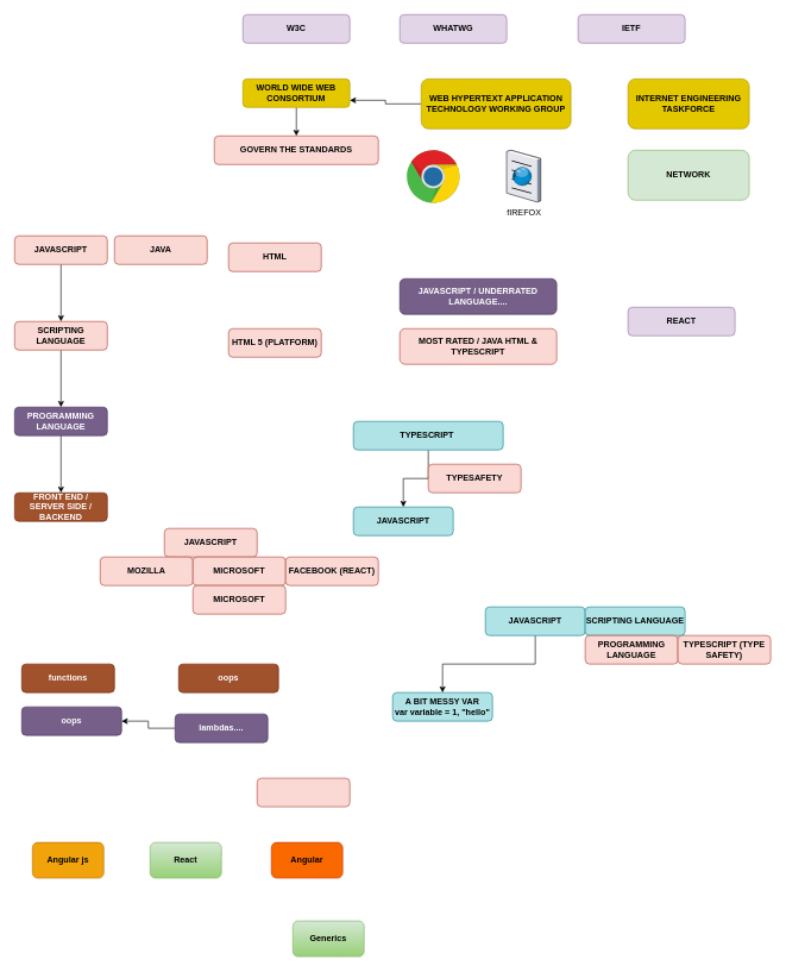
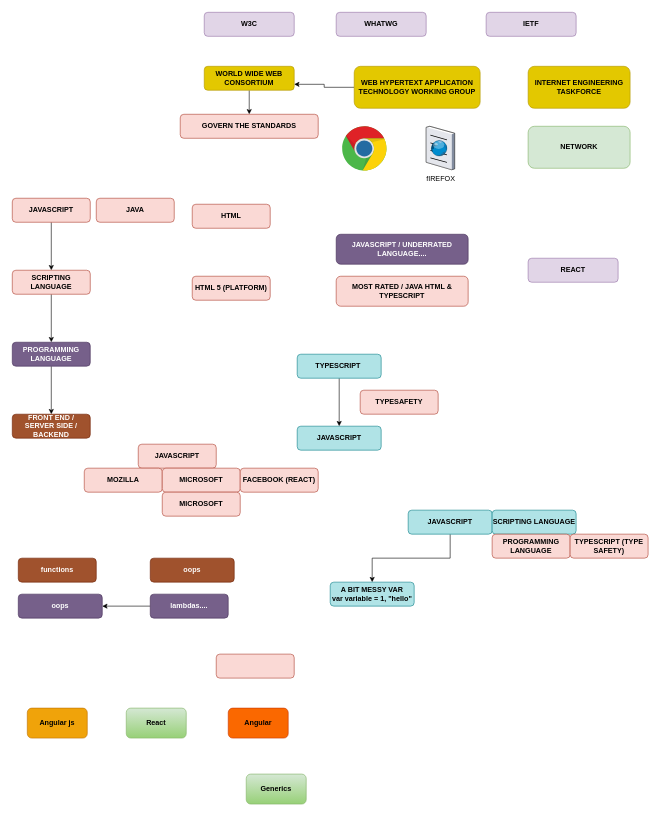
  <mxCell id="0" />
  <mxCell id="1" parent="0" />
  <mxCell id="2" value="W3C" style="rounded=1;whiteSpace=wrap;html=1;fillColor=#e1d5e7;strokeColor=#9673a6;fontStyle=1;" parent="1" vertex="1"><mxGeometry x="340" y="20" width="150" height="40" as="geometry" /></mxCell>
  <mxCell id="3" value="WHATWG" style="rounded=1;whiteSpace=wrap;html=1;fillColor=#e1d5e7;strokeColor=#9673a6;fontStyle=1;" parent="1" vertex="1"><mxGeometry x="560" y="20" width="150" height="40" as="geometry" /></mxCell>
  <mxCell id="4" value="IETF" style="rounded=1;whiteSpace=wrap;html=1;fillColor=#e1d5e7;strokeColor=#9673a6;fontStyle=1;" parent="1" vertex="1"><mxGeometry x="810" y="20" width="150" height="40" as="geometry" /></mxCell>
  <mxCell id="5" style="edgeStyle=orthogonalEdgeStyle;rounded=0;orthogonalLoop=1;jettySize=auto;html=1;" parent="1" source="6" target="11" edge="1"><mxGeometry relative="1" as="geometry" /></mxCell>
  <mxCell id="6" value="WORLD WIDE WEB CONSORTIUM" style="rounded=1;whiteSpace=wrap;html=1;fillColor=#e3c800;strokeColor=#B09500;fontStyle=1;fontColor=#000000;" parent="1" vertex="1"><mxGeometry x="340" y="110" width="150" height="40" as="geometry" /></mxCell>
  <mxCell id="7" style="edgeStyle=orthogonalEdgeStyle;rounded=0;orthogonalLoop=1;jettySize=auto;html=1;entryX=1;entryY=0.75;entryDx=0;entryDy=0;" parent="1" source="8" target="6" edge="1"><mxGeometry relative="1" as="geometry" /></mxCell>
  <mxCell id="8" value="WEB HYPERTEXT APPLICATION TECHNOLOGY WORKING GROUP" style="rounded=1;whiteSpace=wrap;html=1;fillColor=#e3c800;strokeColor=#B09500;fontStyle=1;fontColor=#000000;" parent="1" vertex="1"><mxGeometry x="590" y="110" width="210" height="70" as="geometry" /></mxCell>
  <mxCell id="9" value="INTERNET ENGINEERING TASKFORCE" style="rounded=1;whiteSpace=wrap;html=1;fillColor=#e3c800;strokeColor=#B09500;fontStyle=1;fontColor=#000000;" parent="1" vertex="1"><mxGeometry x="880" y="110" width="170" height="70" as="geometry" /></mxCell>
  <mxCell id="10" value="REACT" style="rounded=1;whiteSpace=wrap;html=1;fillColor=#e1d5e7;strokeColor=#9673a6;fontStyle=1;" parent="1" vertex="1"><mxGeometry x="880" y="430" width="150" height="40" as="geometry" /></mxCell>
  <mxCell id="11" value="GOVERN THE STANDARDS" style="rounded=1;whiteSpace=wrap;html=1;fillColor=#fad9d5;strokeColor=#ae4132;fontStyle=1;" parent="1" vertex="1"><mxGeometry x="300" y="190" width="230" height="40" as="geometry" /></mxCell>
  <mxCell id="12" value="" style="dashed=0;outlineConnect=0;html=1;align=center;labelPosition=center;verticalLabelPosition=bottom;verticalAlign=top;shape=mxgraph.weblogos.chrome" parent="1" vertex="1"><mxGeometry x="570" y="210" width="74.8" height="75.4" as="geometry" /></mxCell>
  <mxCell id="13" value="fIREFOX" style="verticalLabelPosition=bottom;sketch=0;aspect=fixed;html=1;verticalAlign=top;strokeColor=none;align=center;outlineConnect=0;shape=mxgraph.citrix.browser;" parent="1" vertex="1"><mxGeometry x="710" y="210" width="47.5" height="72.5" as="geometry" /></mxCell>
  <mxCell id="14" value="NETWORK" style="rounded=1;whiteSpace=wrap;html=1;fillColor=#d5e8d4;strokeColor=#82b366;fontStyle=1;" parent="1" vertex="1"><mxGeometry x="880" y="210" width="170" height="70" as="geometry" /></mxCell>
  <mxCell id="15" value="HTML" style="rounded=1;whiteSpace=wrap;html=1;fillColor=#fad9d5;strokeColor=#ae4132;fontStyle=1;verticalAlign=middle;" parent="1" vertex="1"><mxGeometry x="320" y="340" width="130" height="40" as="geometry" /></mxCell>
  <mxCell id="16" value="HTML 5 (PLATFORM)" style="rounded=1;whiteSpace=wrap;html=1;fillColor=#fad9d5;strokeColor=#ae4132;fontStyle=1;verticalAlign=middle;" parent="1" vertex="1"><mxGeometry x="320" y="460" width="130" height="40" as="geometry" /></mxCell>
  <mxCell id="17" value="JAVASCRIPT / UNDERRATED LANGUAGE...." style="rounded=1;whiteSpace=wrap;html=1;fillColor=#76608a;strokeColor=#432D57;fontStyle=1;verticalAlign=middle;fontColor=#ffffff;" parent="1" vertex="1"><mxGeometry x="560" y="390" width="220" height="50" as="geometry" /></mxCell>
  <mxCell id="18" value="MOST RATED / JAVA HTML &amp;amp; TYPESCRIPT" style="rounded=1;whiteSpace=wrap;html=1;fillColor=#fad9d5;strokeColor=#ae4132;fontStyle=1;verticalAlign=middle;" parent="1" vertex="1"><mxGeometry x="560" y="460" width="220" height="50" as="geometry" /></mxCell>
  <mxCell id="19" value="" style="edgeStyle=orthogonalEdgeStyle;rounded=0;orthogonalLoop=1;jettySize=auto;html=1;" parent="1" source="20" target="21" edge="1"><mxGeometry relative="1" as="geometry" /></mxCell>
- <mxCell id="20" value="TYPESCRIPT&amp;nbsp;" style="rounded=1;whiteSpace=wrap;html=1;fillColor=#b0e3e6;strokeColor=#0e8088;fontStyle=1;" parent="1" vertex="1"><mxGeometry x="495" y="590" width="210" height="40" as="geometry" /></mxCell>
+ <mxCell id="20" value="TYPESCRIPT&amp;nbsp;" style="rounded=1;whiteSpace=wrap;html=1;fillColor=#b0e3e6;strokeColor=#0e8088;fontStyle=1;" parent="1" vertex="1"><mxGeometry x="495" y="590" width="140" height="40" as="geometry" /></mxCell>
  <mxCell id="21" value="JAVASCRIPT" style="rounded=1;whiteSpace=wrap;html=1;fillColor=#b0e3e6;strokeColor=#0e8088;fontStyle=1;" parent="1" vertex="1"><mxGeometry x="495" y="710" width="140" height="40" as="geometry" /></mxCell>
  <mxCell id="22" value="TYPESAFETY" style="rounded=1;whiteSpace=wrap;html=1;fillColor=#fad9d5;strokeColor=#ae4132;fontStyle=1;verticalAlign=middle;" parent="1" vertex="1"><mxGeometry x="600" y="650" width="130" height="40" as="geometry" /></mxCell>
  <mxCell id="23" value="" style="edgeStyle=orthogonalEdgeStyle;rounded=0;orthogonalLoop=1;jettySize=auto;html=1;" parent="1" source="24" target="26" edge="1"><mxGeometry relative="1" as="geometry" /></mxCell>
  <mxCell id="24" value="JAVASCRIPT" style="rounded=1;whiteSpace=wrap;html=1;fillColor=#fad9d5;strokeColor=#ae4132;fontStyle=1;verticalAlign=middle;" parent="1" vertex="1"><mxGeometry x="20" y="330" width="130" height="40" as="geometry" /></mxCell>
  <mxCell id="25" value="" style="edgeStyle=orthogonalEdgeStyle;rounded=0;orthogonalLoop=1;jettySize=auto;html=1;" parent="1" source="26" target="28" edge="1"><mxGeometry relative="1" as="geometry" /></mxCell>
  <mxCell id="26" value="SCRIPTING LANGUAGE" style="rounded=1;whiteSpace=wrap;html=1;fillColor=#fad9d5;strokeColor=#ae4132;fontStyle=1;verticalAlign=middle;" parent="1" vertex="1"><mxGeometry x="20" y="450" width="130" height="40" as="geometry" /></mxCell>
  <mxCell id="27" value="" style="edgeStyle=orthogonalEdgeStyle;rounded=0;orthogonalLoop=1;jettySize=auto;html=1;" parent="1" source="28" target="29" edge="1"><mxGeometry relative="1" as="geometry" /></mxCell>
  <mxCell id="28" value="PROGRAMMING LANGUAGE" style="rounded=1;whiteSpace=wrap;html=1;fillColor=#76608a;strokeColor=#432D57;fontStyle=1;verticalAlign=middle;fontColor=#ffffff;" parent="1" vertex="1"><mxGeometry x="20" y="570" width="130" height="40" as="geometry" /></mxCell>
  <mxCell id="29" value="FRONT END / SERVER SIDE / BACKEND" style="rounded=1;whiteSpace=wrap;html=1;fillColor=#a0522d;strokeColor=#6D1F00;fontStyle=1;verticalAlign=middle;fontColor=#ffffff;" parent="1" vertex="1"><mxGeometry x="20" y="690" width="130" height="40" as="geometry" /></mxCell>
  <mxCell id="30" value="JAVA" style="rounded=1;whiteSpace=wrap;html=1;fillColor=#fad9d5;strokeColor=#ae4132;fontStyle=1;verticalAlign=middle;" parent="1" vertex="1"><mxGeometry x="160" y="330" width="130" height="40" as="geometry" /></mxCell>
  <mxCell id="31" value="JAVASCRIPT" style="rounded=1;whiteSpace=wrap;html=1;fillColor=#fad9d5;strokeColor=#ae4132;fontStyle=1;verticalAlign=middle;" parent="1" vertex="1"><mxGeometry x="230" y="740" width="130" height="40" as="geometry" /></mxCell>
  <mxCell id="32" value="MOZILLA" style="rounded=1;whiteSpace=wrap;html=1;fillColor=#fad9d5;strokeColor=#ae4132;fontStyle=1;verticalAlign=middle;" parent="1" vertex="1"><mxGeometry x="140" y="780" width="130" height="40" as="geometry" /></mxCell>
  <mxCell id="33" value="MICROSOFT" style="rounded=1;whiteSpace=wrap;html=1;fillColor=#fad9d5;strokeColor=#ae4132;fontStyle=1;verticalAlign=middle;" parent="1" vertex="1"><mxGeometry x="270" y="780" width="130" height="40" as="geometry" /></mxCell>
  <mxCell id="34" value="FACEBOOK (REACT)" style="rounded=1;whiteSpace=wrap;html=1;fillColor=#fad9d5;strokeColor=#ae4132;fontStyle=1;verticalAlign=middle;" parent="1" vertex="1"><mxGeometry x="400" y="780" width="130" height="40" as="geometry" /></mxCell>
  <mxCell id="35" value="MICROSOFT" style="rounded=1;whiteSpace=wrap;html=1;fillColor=#fad9d5;strokeColor=#ae4132;fontStyle=1;verticalAlign=middle;" parent="1" vertex="1"><mxGeometry x="270" y="820" width="130" height="40" as="geometry" /></mxCell>
  <mxCell id="36" value="" style="edgeStyle=orthogonalEdgeStyle;rounded=0;orthogonalLoop=1;jettySize=auto;html=1;" parent="1" source="37" target="38" edge="1"><mxGeometry relative="1" as="geometry" /></mxCell>
  <mxCell id="37" value="JAVASCRIPT" style="rounded=1;whiteSpace=wrap;html=1;fillColor=#b0e3e6;strokeColor=#0e8088;fontStyle=1;" parent="1" vertex="1"><mxGeometry x="680" y="850" width="140" height="40" as="geometry" /></mxCell>
  <mxCell id="38" value="&amp;nbsp;A BIT MESSY VAR&amp;nbsp;&lt;br&gt;var variable = 1, &quot;hello&quot;" style="rounded=1;whiteSpace=wrap;html=1;fillColor=#b0e3e6;strokeColor=#0e8088;fontStyle=1;" parent="1" vertex="1"><mxGeometry x="550" y="970" width="140" height="40" as="geometry" /></mxCell>
  <mxCell id="39" value="SCRIPTING LANGUAGE" style="rounded=1;whiteSpace=wrap;html=1;fillColor=#b0e3e6;strokeColor=#0e8088;fontStyle=1;" parent="1" vertex="1"><mxGeometry x="820" y="850" width="140" height="40" as="geometry" /></mxCell>
  <mxCell id="40" value="PROGRAMMING LANGUAGE" style="rounded=1;whiteSpace=wrap;html=1;fillColor=#fad9d5;strokeColor=#ae4132;fontStyle=1;verticalAlign=middle;" parent="1" vertex="1"><mxGeometry x="820" y="890" width="130" height="40" as="geometry" /></mxCell>
  <mxCell id="41" value="TYPESCRIPT (TYPE SAFETY)" style="rounded=1;whiteSpace=wrap;html=1;fillColor=#fad9d5;strokeColor=#ae4132;fontStyle=1;verticalAlign=middle;" parent="1" vertex="1"><mxGeometry x="950" y="890" width="130" height="40" as="geometry" /></mxCell>
  <mxCell id="42" value="functions" style="rounded=1;whiteSpace=wrap;html=1;fillColor=#a0522d;strokeColor=#6D1F00;fontStyle=1;verticalAlign=middle;fontColor=#ffffff;" parent="1" vertex="1"><mxGeometry x="30" y="930" width="130" height="40" as="geometry" /></mxCell>
  <mxCell id="43" value="oops" style="rounded=1;whiteSpace=wrap;html=1;fillColor=#a0522d;strokeColor=#6D1F00;fontStyle=1;fontColor=#ffffff;" parent="1" vertex="1"><mxGeometry x="250" y="930" width="140" height="40" as="geometry" /></mxCell>
  <mxCell id="44" value="oops" style="rounded=1;whiteSpace=wrap;html=1;fillColor=#76608a;strokeColor=#432D57;fontStyle=1;fontColor=#ffffff;" parent="1" vertex="1"><mxGeometry x="30" y="990" width="140" height="40" as="geometry" /></mxCell>
  <mxCell id="45" value="" style="edgeStyle=orthogonalEdgeStyle;rounded=0;orthogonalLoop=1;jettySize=auto;html=1;" parent="1" source="46" target="44" edge="1"><mxGeometry relative="1" as="geometry" /></mxCell>
- <mxCell id="46" value="lambdas...." style="rounded=1;whiteSpace=wrap;html=1;fillColor=#76608a;strokeColor=#432D57;fontStyle=1;verticalAlign=middle;fontColor=#ffffff;" parent="1" vertex="1"><mxGeometry x="245" y="1000" width="130" height="40" as="geometry" /></mxCell>
+ <mxCell id="46" value="lambdas...." style="rounded=1;whiteSpace=wrap;html=1;fillColor=#76608a;strokeColor=#432D57;fontStyle=1;verticalAlign=middle;fontColor=#ffffff;" parent="1" vertex="1"><mxGeometry x="250" y="990" width="130" height="40" as="geometry" /></mxCell>
  <mxCell id="47" value="React" style="rounded=1;whiteSpace=wrap;html=1;fillColor=#d5e8d4;strokeColor=#82b366;verticalAlign=middle;align=center;fontStyle=1;gradientColor=#97d077;" parent="1" vertex="1"><mxGeometry y="1180" width="100" height="50" as="geometry" x="210" /></mxCell>
  <mxCell id="48" value="Angular" style="rounded=1;whiteSpace=wrap;html=1;fillColor=#fa6800;strokeColor=#C73500;verticalAlign=middle;align=center;fontStyle=1;fontColor=#000000;" parent="1" vertex="1"><mxGeometry x="380" y="1180" width="100" height="50" as="geometry" /></mxCell>
  <mxCell id="49" value="Angular js" style="rounded=1;whiteSpace=wrap;html=1;fillColor=#f0a30a;strokeColor=#BD7000;verticalAlign=middle;align=center;fontStyle=1;fontColor=#000000;" parent="1" vertex="1"><mxGeometry x="45" y="1180" width="100" height="50" as="geometry" /></mxCell>
  <mxCell id="50" value="Generics" style="rounded=1;whiteSpace=wrap;html=1;fillColor=#d5e8d4;strokeColor=#82b366;verticalAlign=middle;align=center;fontStyle=1;gradientColor=#97d077;" parent="1" vertex="1"><mxGeometry x="410" y="1290" width="100" height="50" as="geometry" /></mxCell>
  <mxCell id="51" value="" style="rounded=1;whiteSpace=wrap;html=1;fillColor=#fad9d5;strokeColor=#ae4132;fontStyle=1;verticalAlign=middle;" parent="1" vertex="1"><mxGeometry x="360" y="1090" width="130" height="40" as="geometry" /></mxCell>
